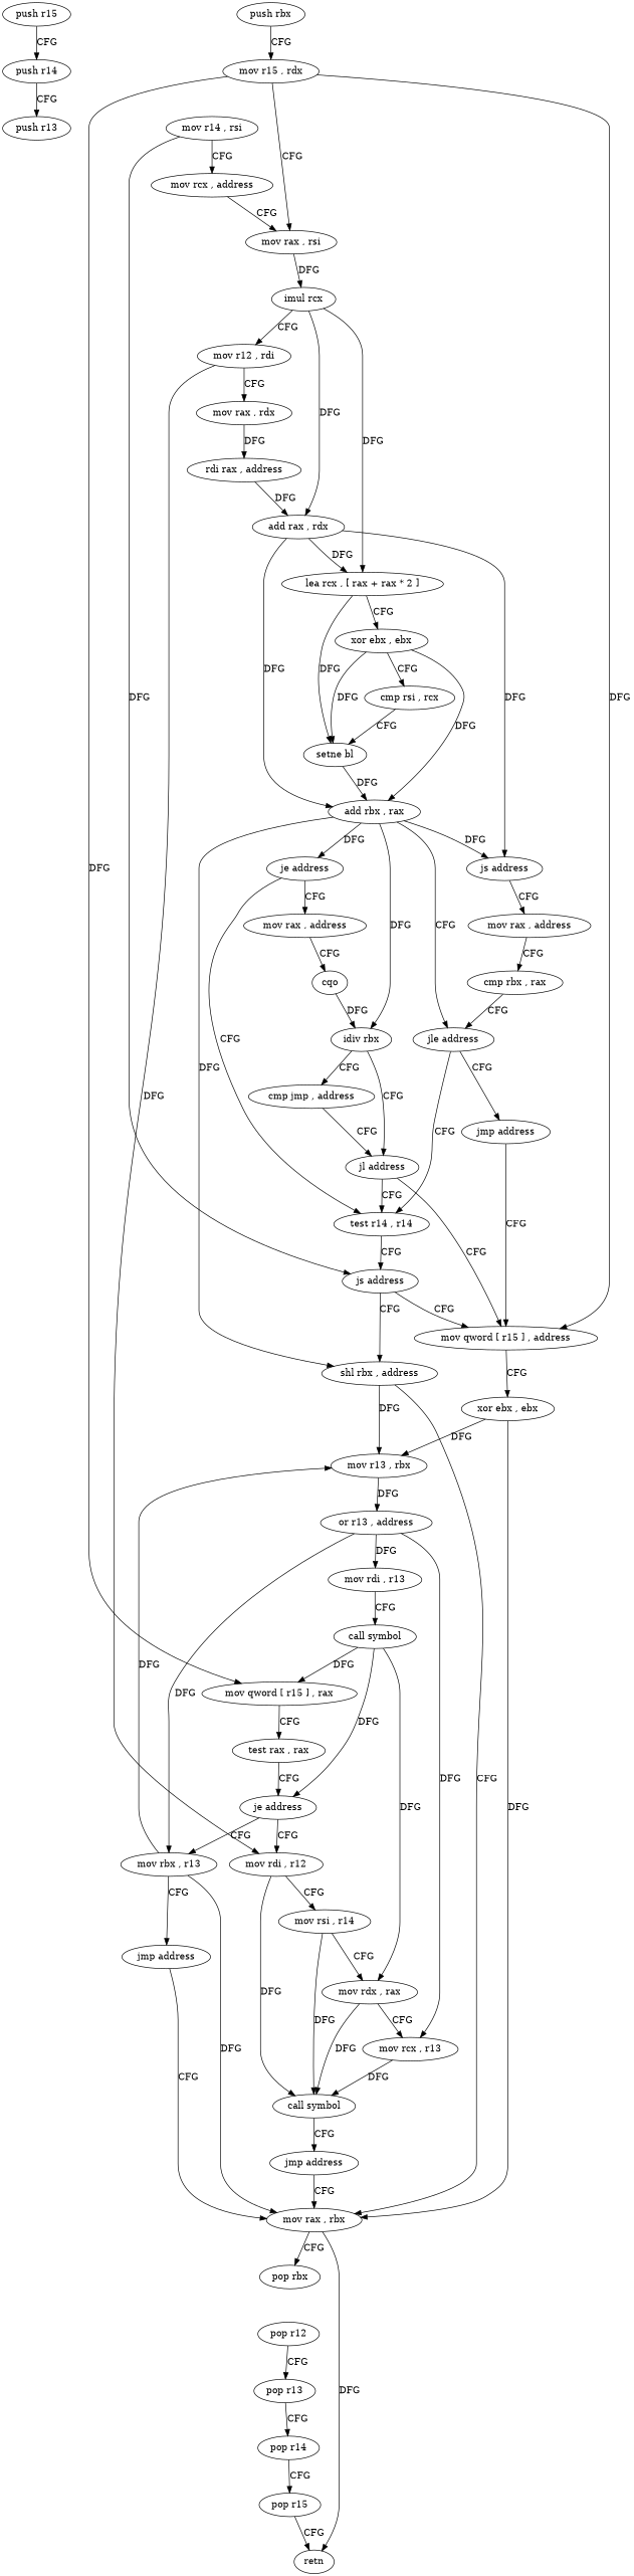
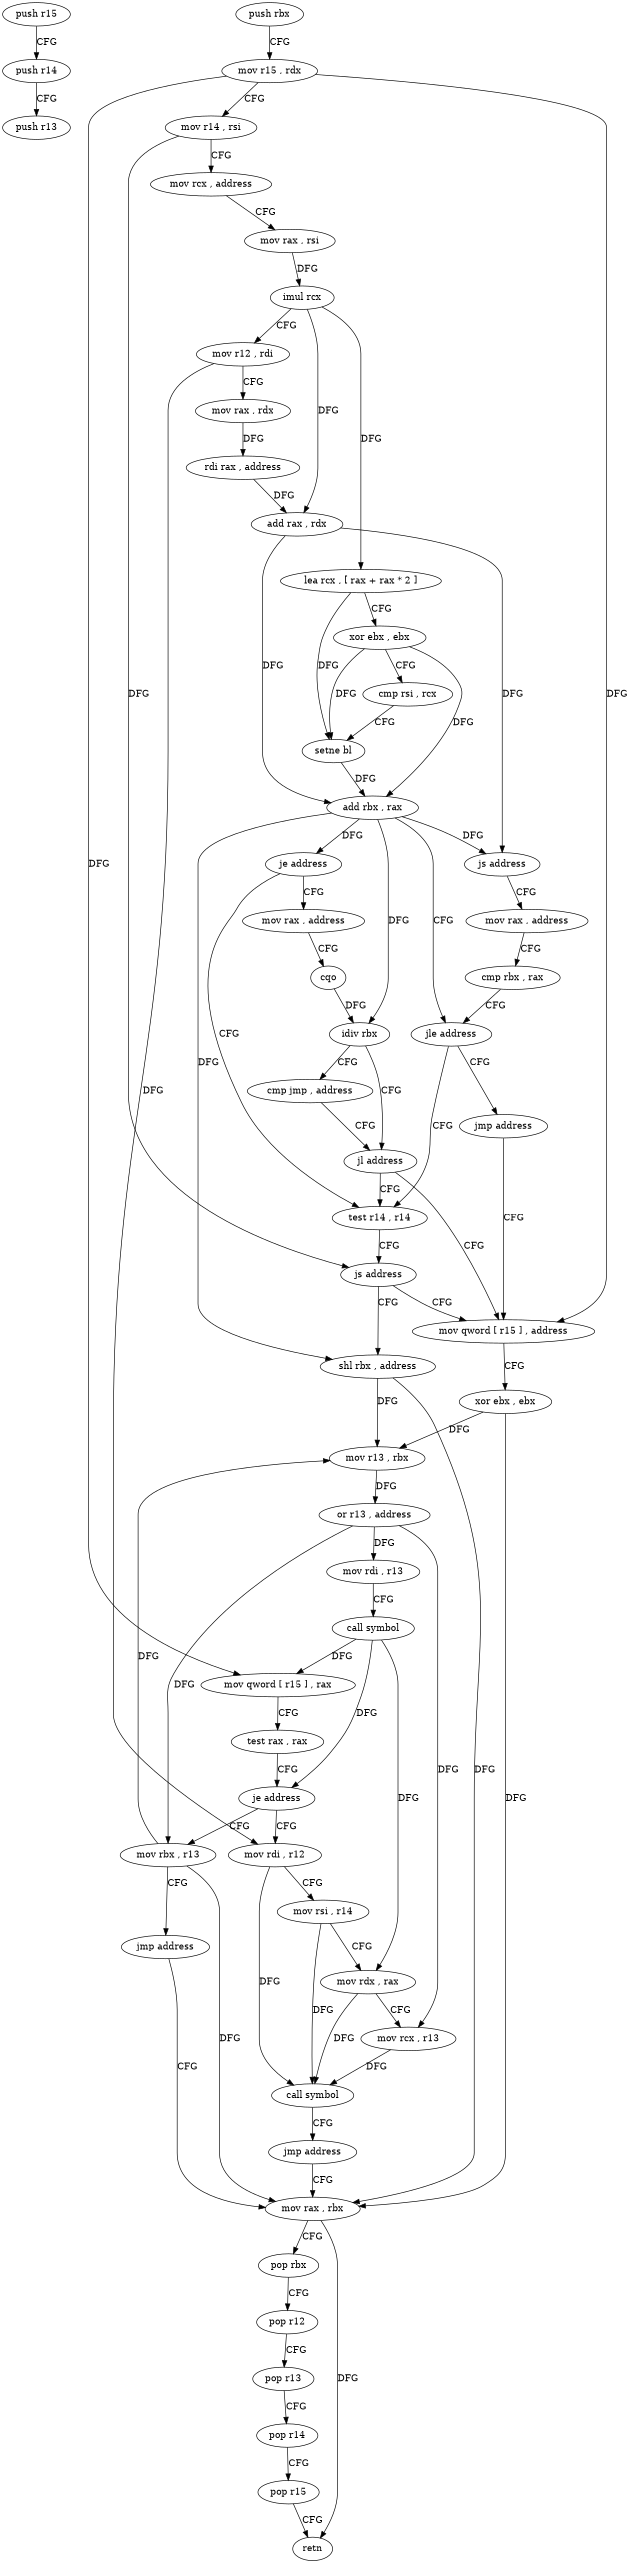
  digraph {
    n1 [label="push r15"]
    n2 [label="push r14"]
    n3 [label="push r13"]
    n4 [label="push rbx"]
    n5 [label="mov r15 , rdx"]
    n6 [label="mov r14 , rsi"]
    n7 [label="mov qword [ r15 ] , address"]
    n8 [label="mov qword [ r15 ] , rax"]
    n9 [label="mov rcx , address"]
    n10 [label="js address"]
    n11 [label="xor ebx , ebx"]
    n12 [label="test rax , rax"]
    n13 [label="mov rax , rsi"]
    n14 [label="shl rbx , address"]
    n15 [label="mov rsi , r14"]
    n16 [label="mov rdx , rax"]
    n17 [label="call symbol"]
    n18 [label="imul rcx"]
    n19 [label="mov r12 , rdi"]
    n20 [label="add rax , rdx"]
    n21 [label="lea rcx , [ rax + rax * 2 ]"]
    n22 [label="mov rax , rdx"]
    n23 [label="mov rdi , r12"]
    n24 [label="rdi rax , address"]
    n25 [label="add rbx , rax"]
    n26 [label="js address"]
    n27 [label="xor ebx , ebx"]
    n28 [label="setne bl"]
    n29 [label="je address"]
    n30 [label="jle address"]
    n31 [label="idiv rbx"]
    n32 [label="mov rax , address"]
    n33 [label="cmp rsi , rcx"]
    n34 [label="test r14 , r14"]
    n35 [label="mov rax , address"]
    n36 [label="jmp address"]
    n37 [label="mov rax , rbx"]
    n38 [label="mov r13 , rbx"]
    n39 [label="cmp jmp , address"]
    n40 [label="jl address"]
    n41 [label="cmp rbx , rax"]
    n42 [label=cqo]
    n43 [label="pop rbx"]
    n44 [label=retn]
    n45 [label="or r13 , address"]
    n46 [label="pop r12"]
    n47 [label="mov rdi , r13"]
    n48 [label="mov rbx , r13"]
    n49 [label="mov rcx , r13"]
    n50 [label="call symbol"]
    n51 [label="jmp address"]
    n52 [label="je address"]
    n53 [label="jmp address"]
    n54 [label="pop r13"]
    n55 [label="pop r14"]
    n56 [label="pop r15"]
    n1 -> n2 [label=CFG]
    n2 -> n3 [label=CFG]
    n4 -> n5 [label=CFG]
-   n5 -> n13 [label=CFG]
+   n5 -> n6 [label=CFG]
    n5 -> n7 [label=DFG]
    n5 -> n8 [label=DFG]
    n6 -> n9 [label=CFG]
    n6 -> n10 [label=DFG]
    n7 -> n11 [label=CFG]
    n8 -> n12 [label=CFG]
    n9 -> n13 [label=CFG]
    n10 -> n7 [label=CFG]
    n10 -> n14 [label=CFG]
    n11 -> n37 [label=DFG]
    n11 -> n38 [label=DFG]
    n12 -> n52 [label=CFG]
    n13 -> n18 [label=DFG]
-   n14 -> n37 [label=CFG]
+   n14 -> n37 [label=DFG]
    n14 -> n38 [label=DFG]
    n15 -> n16 [label=CFG]
    n15 -> n17 [label=DFG]
    n16 -> n17 [label=DFG]
    n16 -> n49 [label=CFG]
    n17 -> n53 [label=CFG]
    n18 -> n19 [label=CFG]
    n18 -> n20 [label=DFG]
    n18 -> n21 [label=DFG]
    n19 -> n22 [label=CFG]
    n19 -> n23 [label=DFG]
-   n20 -> n21 [label=DFG]
    n20 -> n25 [label=DFG]
    n20 -> n26 [label=DFG]
    n21 -> n27 [label=CFG]
    n21 -> n28 [label=DFG]
    n22 -> n24 [label=DFG]
    n23 -> n15 [label=CFG]
    n23 -> n17 [label=DFG]
    n24 -> n20 [label=DFG]
    n25 -> n14 [label=DFG]
    n25 -> n26 [label=DFG]
    n25 -> n29 [label=DFG]
    n25 -> n30 [label=CFG]
    n25 -> n31 [label=DFG]
    n26 -> n32 [label=CFG]
    n27 -> n25 [label=DFG]
    n27 -> n28 [label=DFG]
    n27 -> n33 [label=CFG]
    n28 -> n25 [label=DFG]
    n29 -> n34 [label=CFG]
    n29 -> n35 [label=CFG]
    n30 -> n34 [label=CFG]
    n30 -> n36 [label=CFG]
    n31 -> n39 [label=CFG]
    n31 -> n40 [label=CFG]
    n32 -> n41 [label=CFG]
    n33 -> n28 [label=CFG]
    n34 -> n10 [label=CFG]
    n35 -> n42 [label=CFG]
    n36 -> n7 [label=CFG]
    n37 -> n43 [label=CFG]
    n37 -> n44 [label=DFG]
    n38 -> n45 [label=DFG]
    n39 -> n40 [label=CFG]
    n40 -> n7 [label=CFG]
    n40 -> n34 [label=CFG]
    n41 -> n30 [label=CFG]
    n42 -> n31 [label=DFG]
+   n43 -> n46 [label=CFG]
    n45 -> n47 [label=DFG]
    n45 -> n48 [label=DFG]
    n45 -> n49 [label=DFG]
    n46 -> n54 [label=CFG]
    n47 -> n50 [label=CFG]
    n48 -> n37 [label=DFG]
    n48 -> n38 [label=DFG]
    n48 -> n51 [label=CFG]
    n49 -> n17 [label=DFG]
    n50 -> n8 [label=DFG]
    n50 -> n16 [label=DFG]
    n50 -> n52 [label=DFG]
    n51 -> n37 [label=CFG]
    n52 -> n23 [label=CFG]
    n52 -> n48 [label=CFG]
    n53 -> n37 [label=CFG]
    n54 -> n55 [label=CFG]
    n55 -> n56 [label=CFG]
    n56 -> n44 [label=CFG]
  }
